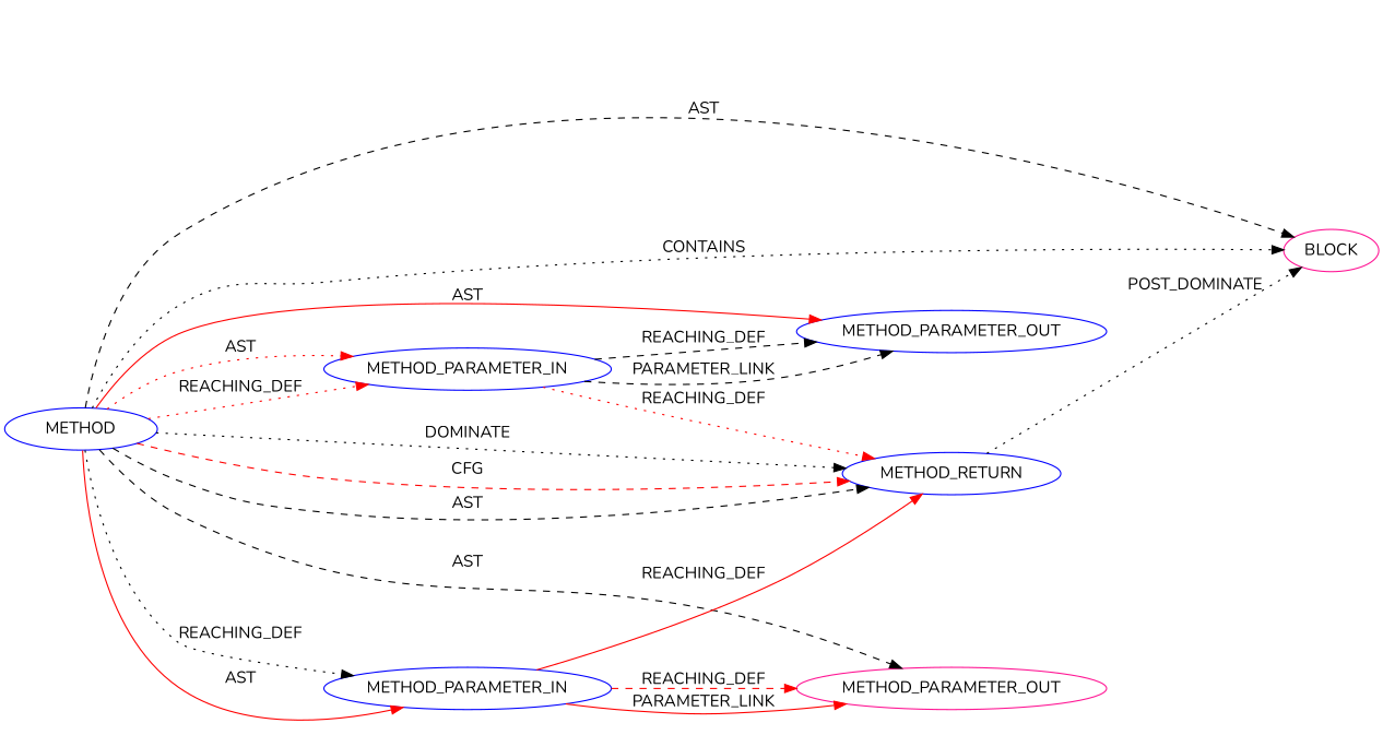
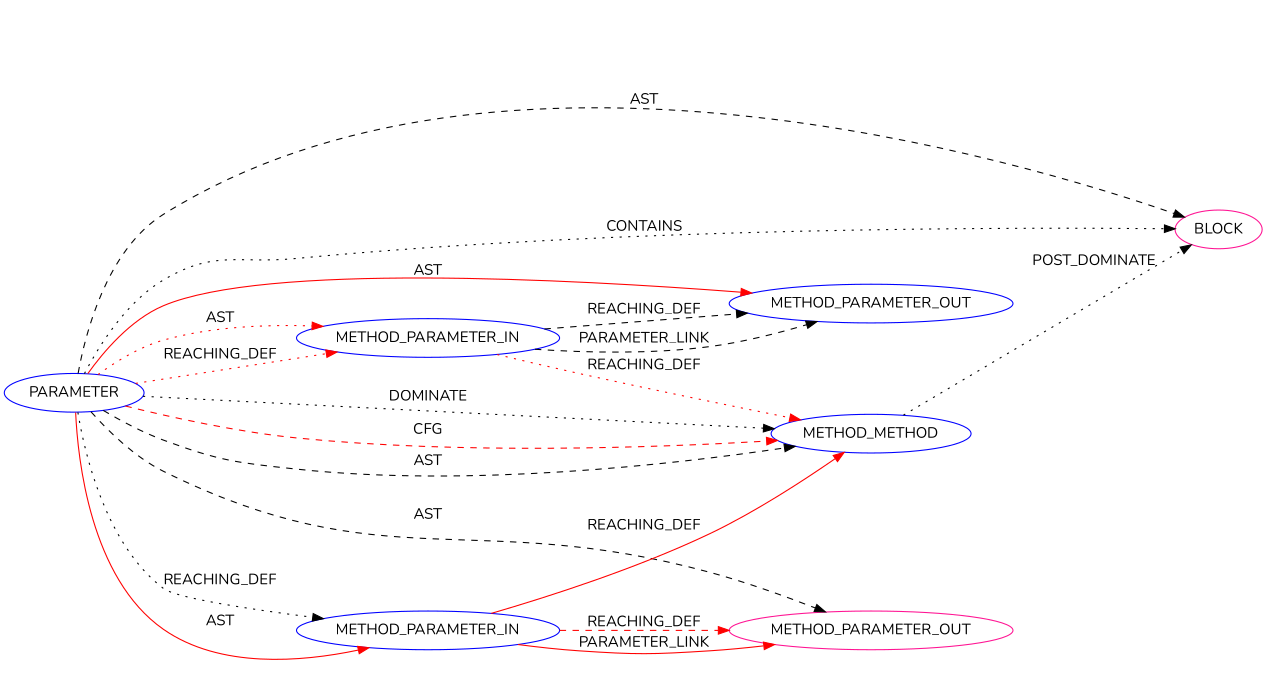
  digraph {
    fontname=Nunito
    rankdir=LR
    node [CODE="<empty>" ORDER=1 color=blue fontname=Nunito TYPE_FULL_NAME=ANY EVALUATION_STRATEGY=BY_VALUE IS_VARIADIC=false]
    edge [color=black fontname=Nunito style=dashed]
-   n1 [AST_PARENT_FULL_NAME="<global>" AST_PARENT_TYPE=NAMESPACE_BLOCK FILENAME="<empty>" FULL_NAME="<operator>.lessThan" IS_EXTERNAL=true NAME="<operator>.lessThan" ORDER=0 label=METHOD TYPE_FULL_NAME="" EVALUATION_STRATEGY="" IS_VARIADIC=""]
+   n1 [AST_PARENT_FULL_NAME="<global>" AST_PARENT_TYPE=NAMESPACE_BLOCK FILENAME="<empty>" FULL_NAME="<operator>.lessThan" IS_EXTERNAL=true NAME="<operator>.lessThan" ORDER=0 label=PARAMETER TYPE_FULL_NAME="" EVALUATION_STRATEGY="" IS_VARIADIC=""]
    n2 [ARGUMENT_INDEX=1 color=deeppink label=BLOCK EVALUATION_STRATEGY="" IS_VARIADIC=""]
    n3 [CODE=p2 INDEX=2 NAME=p2 ORDER=2 label=METHOD_PARAMETER_IN]
    n4 [CODE=p2 INDEX=2 NAME=p2 ORDER=2 label=METHOD_PARAMETER_OUT]
-   n5 [CODE=RET ORDER=2 label=METHOD_RETURN IS_VARIADIC=""]
+   n5 [CODE=RET ORDER=2 label=METHOD_METHOD IS_VARIADIC=""]
    n6 [CODE=p1 INDEX=1 NAME=p1 color=deeppink label=METHOD_PARAMETER_OUT]
    n7 [CODE=p1 INDEX=1 NAME=p1 label=METHOD_PARAMETER_IN]
    n1 -> n2 [label=AST]
    n1 -> n2 [label=CONTAINS style=dotted]
    n1 -> n3 [color=red label=AST style=dotted]
    n1 -> n3 [color=red label=REACHING_DEF style=dotted]
    n1 -> n4 [color=red label=AST style=solid]
    n1 -> n5 [label=DOMINATE style=dotted]
    n1 -> n5 [color=red label=CFG]
    n1 -> n5 [label=AST]
    n1 -> n6 [label=AST]
    n1 -> n7 [color=red label=AST style=solid]
    n1 -> n7 [label=REACHING_DEF style=dotted]
    n3 -> n4 [VARIABLE=p2 label=REACHING_DEF]
    n3 -> n4 [label=PARAMETER_LINK]
    n3 -> n5 [VARIABLE=p2 color=red label=REACHING_DEF style=dotted]
    n5 -> n2 [label=POST_DOMINATE style=dotted]
    n7 -> n5 [VARIABLE=p1 color=red label=REACHING_DEF style=solid]
    n7 -> n6 [VARIABLE=p1 color=red label=REACHING_DEF]
    n7 -> n6 [color=red label=PARAMETER_LINK style=solid]
  }
